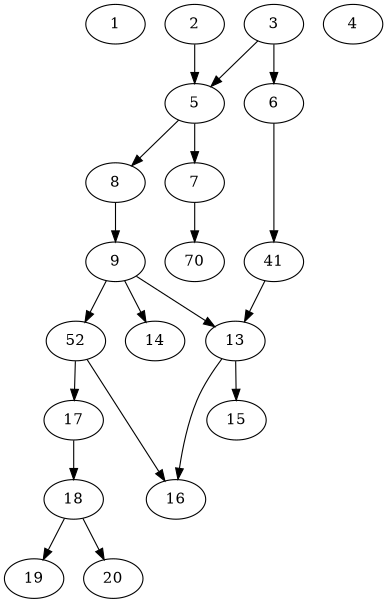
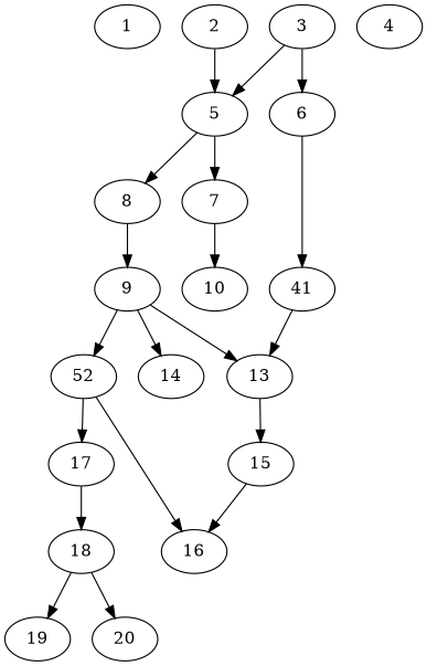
  digraph {
    node [alpha=0.04]
    1 [alpha=0.20 expect_size=11094016]
    2 [expect_size=25694208]
    5 [alpha=0.17 expect_size=50734080]
    7 [alpha=0.13 expect_size=51693568]
    8 [alpha=0.12 expect_size=16196608]
    6 [alpha=0.00 expect_size=17982464]
    n7 [alpha=0.17 expect_size=49764352 label=41]
-   10 [expect_size=52148224 label=70]
+   10 [expect_size=52148224]
    9 [expect_size=23293952]
    3 [alpha=0.10 expect_size=38510592]
    4 [alpha=0.08 expect_size=43223040]
    13 [alpha=0.15 expect_size=10814464]
    n13 [alpha=0.06 expect_size=49079296 label=52]
    14 [alpha=0.03 expect_size=33676288]
    16 [alpha=0.12 expect_size=44526592]
    15 [alpha=0.16 expect_size=52102144]
    17 [alpha=0.13 expect_size=45179904]
    18 [alpha=0.10 expect_size=27719680]
    19 [alpha=0.19 expect_size=9839616]
    20 [alpha=0.19 expect_size=19667968]
    2 -> 5
    5 -> 7
    5 -> 8
    7 -> 10
    8 -> 9
    6 -> n7
    n7 -> 13
    9 -> 13
    9 -> n13
    9 -> 14
    3 -> 5
    3 -> 6
-   13 -> 16
+   15 -> 16
    13 -> 15
    n13 -> 16
    n13 -> 17
    17 -> 18
    18 -> 19
    18 -> 20
  }
